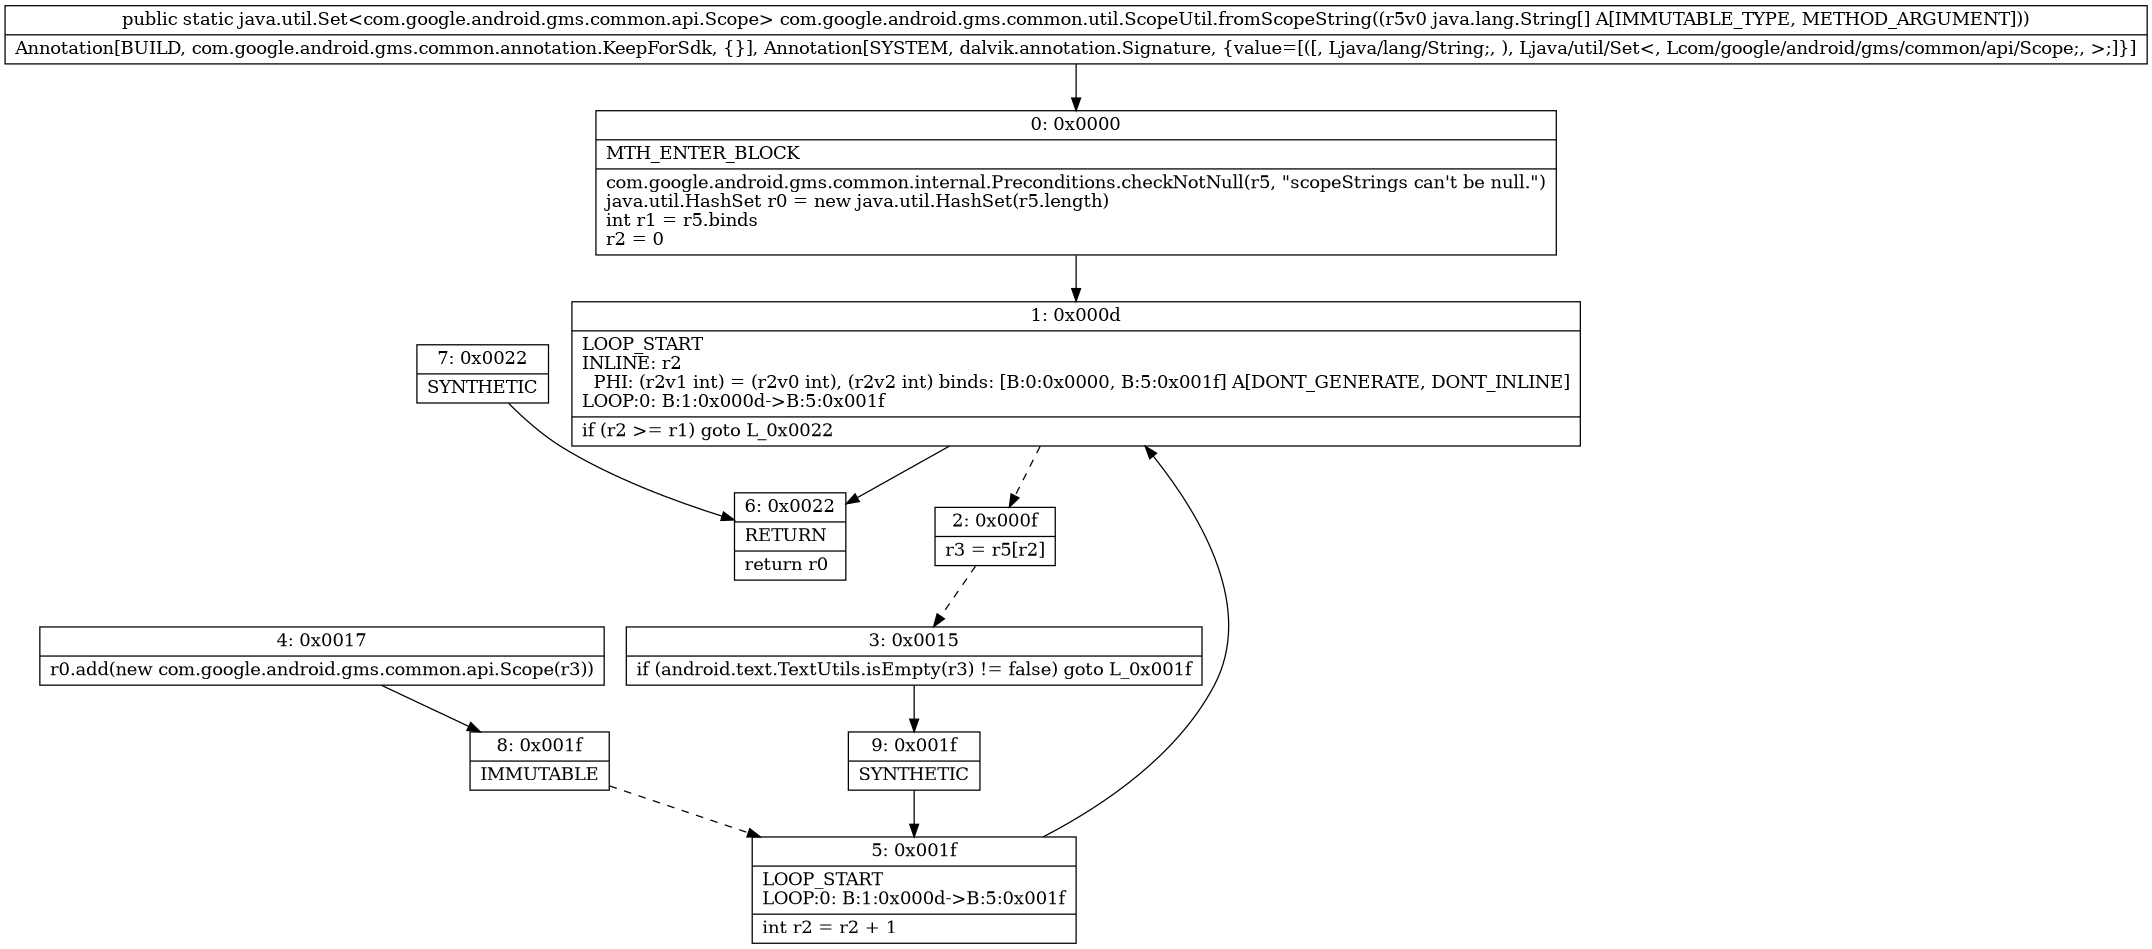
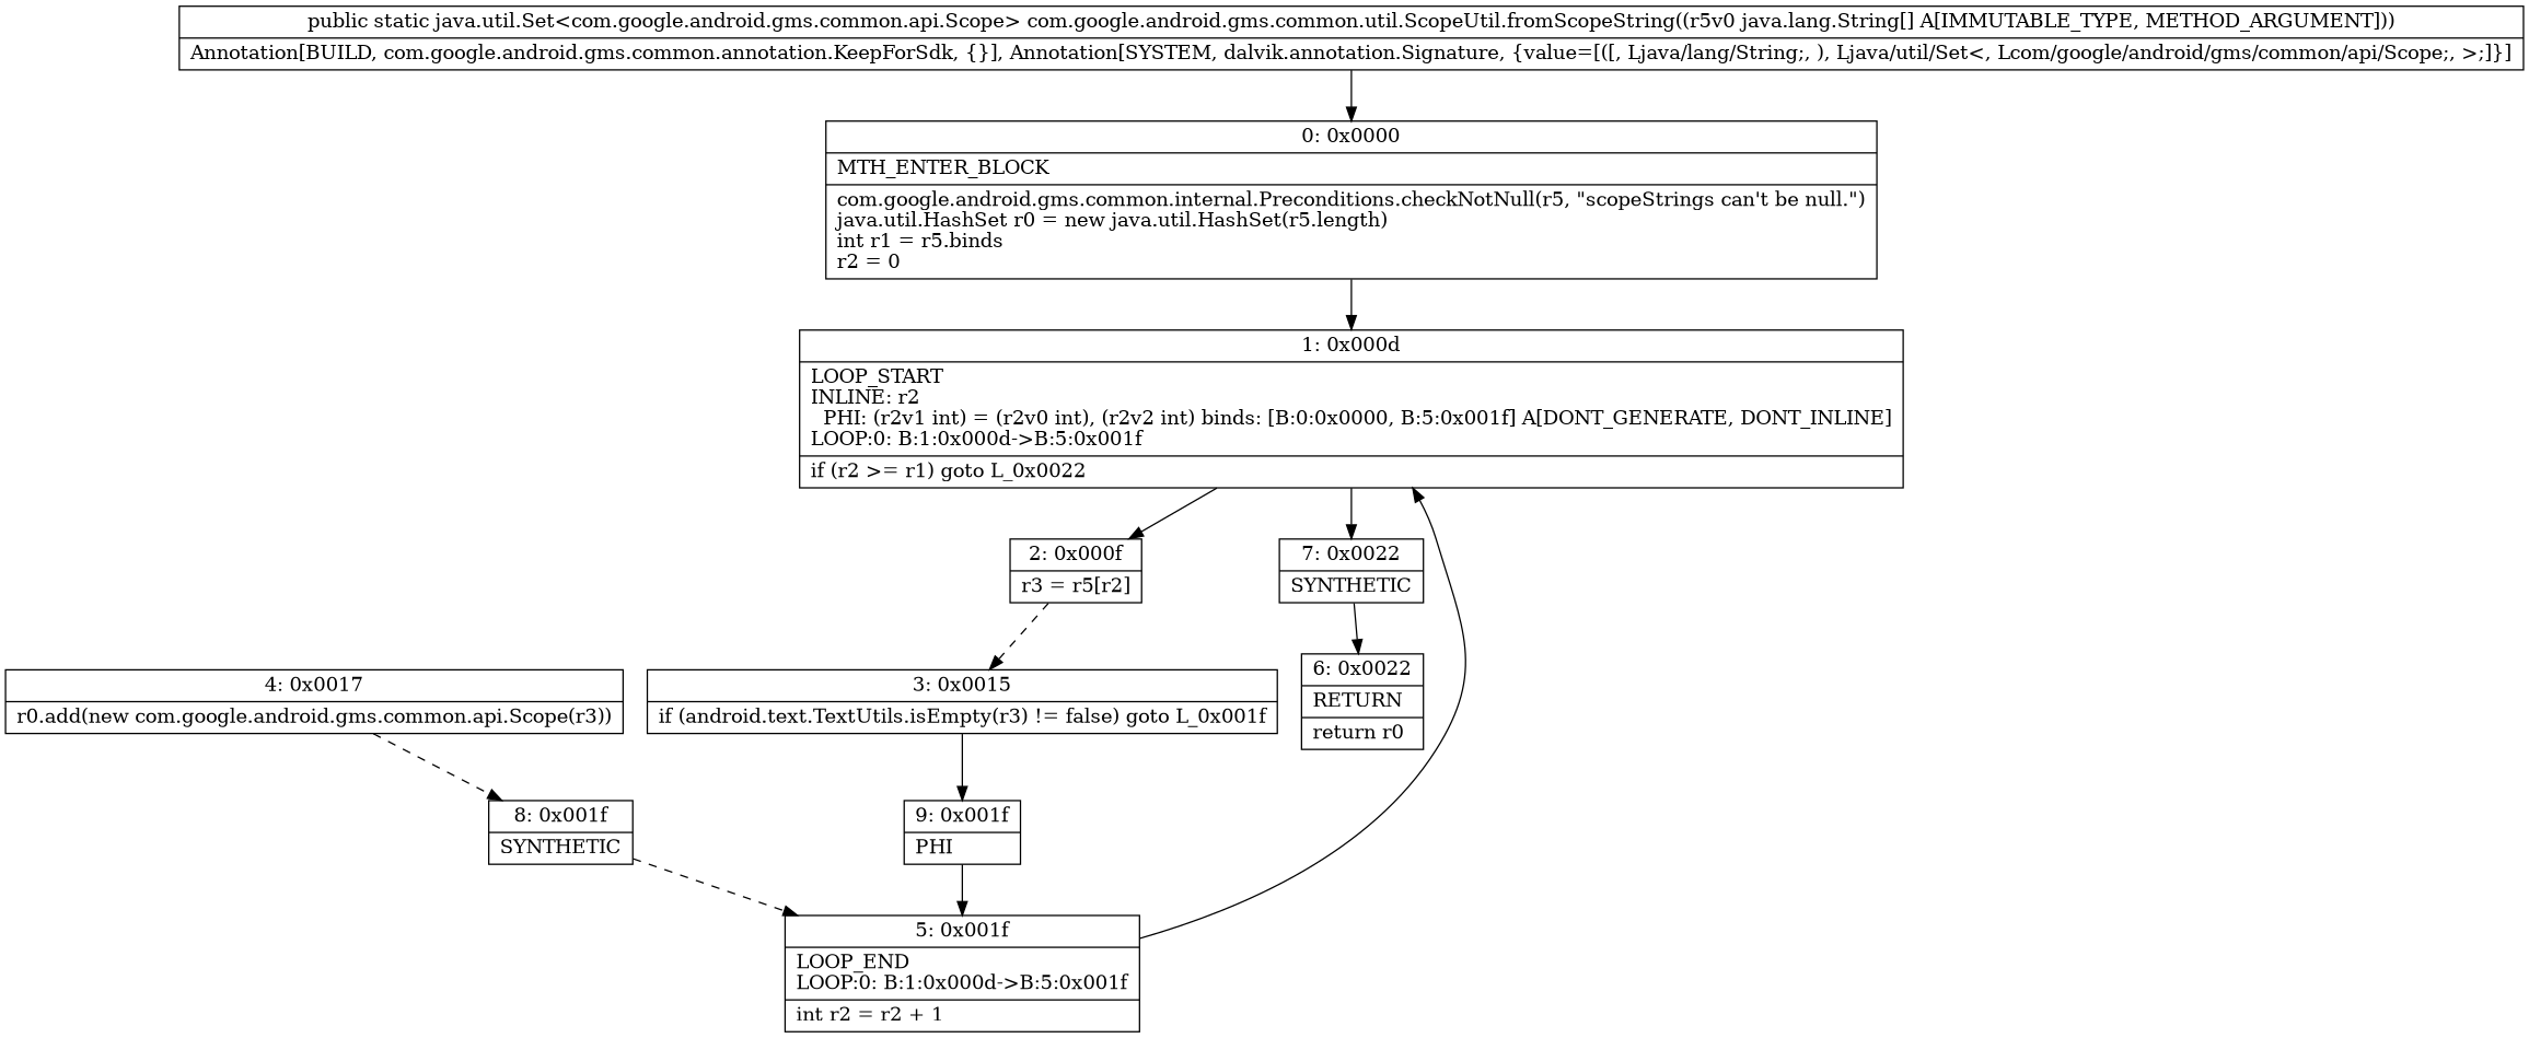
  digraph {
    node [shape=record]
    n1 [label="{0\:\ 0x0000|MTH_ENTER_BLOCK\l|com.google.android.gms.common.internal.Preconditions.checkNotNull(r5, \"scopeStrings can't be null.\")\ljava.util.HashSet r0 = new java.util.HashSet(r5.length)\lint r1 = r5.binds\lr2 = 0\l}"]
    n2 [label="{1\:\ 0x000d|LOOP_START\lINLINE: r2 \l  PHI: (r2v1 int) = (r2v0 int), (r2v2 int) binds: [B:0:0x0000, B:5:0x001f] A[DONT_GENERATE, DONT_INLINE]\lLOOP:0: B:1:0x000d\-\>B:5:0x001f\l|if (r2 \>= r1) goto L_0x0022\l}"]
    n3 [label="{2\:\ 0x000f|r3 = r5[r2]\l}"]
    n4 [label="{7\:\ 0x0022|SYNTHETIC\l}"]
    n5 [label="{3\:\ 0x0015|if (android.text.TextUtils.isEmpty(r3) != false) goto L_0x001f\l}"]
    n6 [label="{6\:\ 0x0022|RETURN\l|return r0\l}"]
-   n7 [label="{9\:\ 0x001f|SYNTHETIC\l}"]
+   n7 [label="{9\:\ 0x001f|PHI\l}"]
    n8 [label="{4\:\ 0x0017|r0.add(new com.google.android.gms.common.api.Scope(r3))\l}"]
-   n9 [label="{8\:\ 0x001f|IMMUTABLE\l}"]
-   n10 [label="{5\:\ 0x001f|LOOP_START\lLOOP:0: B:1:0x000d\-\>B:5:0x001f\l|int r2 = r2 + 1\l}"]
+   n9 [label="{8\:\ 0x001f|SYNTHETIC\l}"]
+   n10 [label="{5\:\ 0x001f|LOOP_END\lLOOP:0: B:1:0x000d\-\>B:5:0x001f\l|int r2 = r2 + 1\l}"]
    n11 [label="{public static java.util.Set\<com.google.android.gms.common.api.Scope\> com.google.android.gms.common.util.ScopeUtil.fromScopeString((r5v0 java.lang.String[] A[IMMUTABLE_TYPE, METHOD_ARGUMENT]))  | Annotation[BUILD, com.google.android.gms.common.annotation.KeepForSdk, \{\}], Annotation[SYSTEM, dalvik.annotation.Signature, \{value=[([, Ljava\/lang\/String;, ), Ljava\/util\/Set\<, Lcom\/google\/android\/gms\/common\/api\/Scope;, \>;]\}]\l}"]
    n1 -> n2
-   n2 -> n3 [style=dashed]
-   n2 -> n6
+   n2 -> n3 [style=solid]
+   n2 -> n4
    n3 -> n5 [style=dashed]
    n4 -> n6
    n5 -> n7
    n7 -> n10
-   n8 -> n9
+   n8 -> n9 [style=dashed]
    n9 -> n10 [style=dashed]
    n10 -> n2
    n11 -> n1
  }
